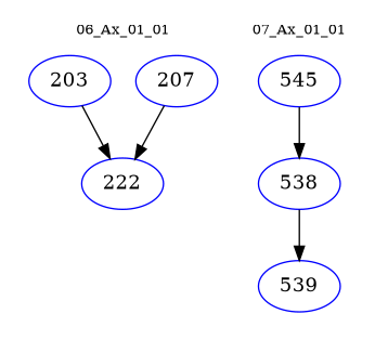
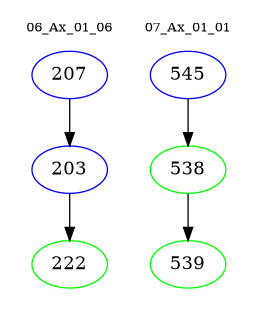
  digraph {
    node [color=blue]
    edge [color=black]
    n1 [label=207]
    n2 [label=203]
-   n3 [label=222]
+   n3 [color=green label=222]
    n4 [label=545]
-   n5 [label=538]
-   n6 [label=539]
+   n5 [color=green label=538]
+   n6 [color=green label=539]
    subgraph cluster_1 {
      color=white
      fontsize=10
-     label="06_Ax_01_01"
+     label="06_Ax_01_06"
      n1
      n2
      n3
    }
    subgraph cluster_2 {
      color=white
      fontsize=10
      label="07_Ax_01_01"
      n4
      n5
      n6
    }
-   n1 -> n3
+   n1 -> n2
    n2 -> n3
    n4 -> n5
    n5 -> n6
  }
